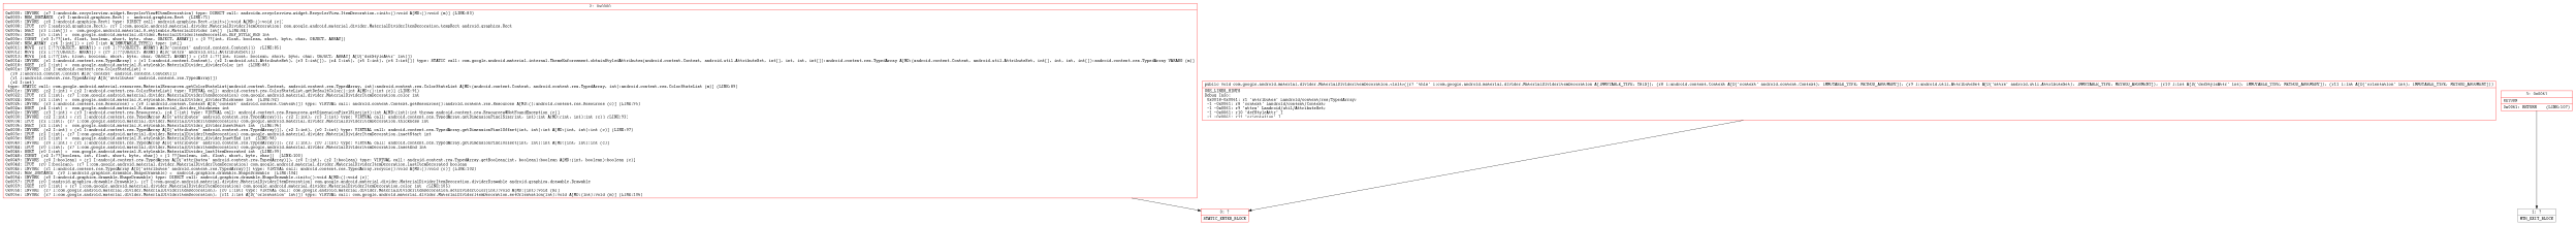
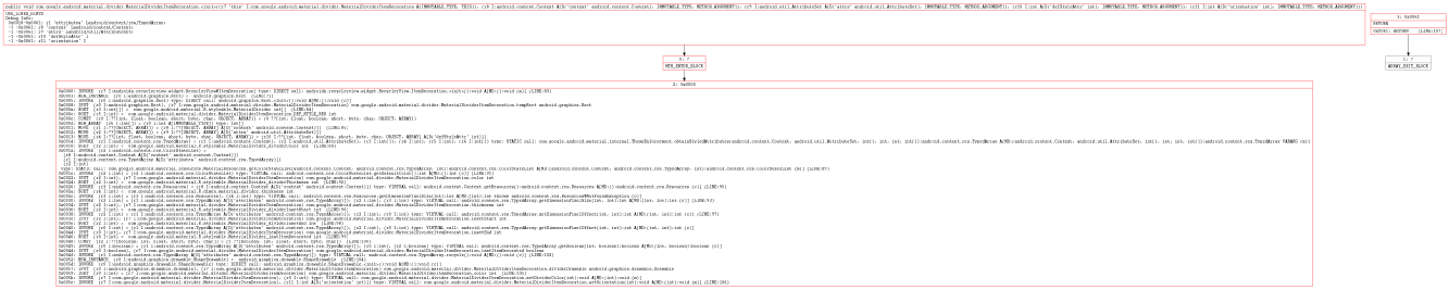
  digraph {
    fontname="Courier Prime"
    node [color=red fontname="Courier Prime" shape=record]
    edge [fontname="Courier Prime"]
-   n1 [label="{0\:\ ?|STATIC_ENTER_BLOCK\l}"]
+   n1 [label="{0\:\ ?|MTH_ENTER_BLOCK\l}"]
    n2 [label="{2\:\ 0x0000|0x0000: INVOKE  (r7 I:androidx.recyclerview.widget.RecyclerView$ItemDecoration) type: DIRECT call: androidx.recyclerview.widget.RecyclerView.ItemDecoration.\<init\>():void A[MD:():void (m)] (LINE:83)\l0x0003: NEW_INSTANCE  (r0 I:android.graphics.Rect) =  android.graphics.Rect  (LINE:71)\l0x0005: INVOKE  (r0 I:android.graphics.Rect) type: DIRECT call: android.graphics.Rect.\<init\>():void A[MD:():void (c)]\l0x0008: IPUT  (r0 I:android.graphics.Rect), (r7 I:com.google.android.material.divider.MaterialDividerItemDecoration) com.google.android.material.divider.MaterialDividerItemDecoration.tempRect android.graphics.Rect \l0x000a: SGET  (r3 I:int[]) =  com.google.android.material.R.styleable.MaterialDivider int[]  (LINE:84)\l0x000c: SGET  (r5 I:int) =  com.google.android.material.divider.MaterialDividerItemDecoration.DEF_STYLE_RES int \l0x000e: CONST  (r0 I:??[int, float, boolean, short, byte, char, OBJECT, ARRAY]) = (0 ??[int, float, boolean, short, byte, char, OBJECT, ARRAY]) \l0x000f: NEW_ARRAY  (r6 I:int[]) = (r0 I:int A[IMMUTABLE_TYPE]) type: int[] \l0x0011: MOVE  (r1 I:??[OBJECT, ARRAY]) = (r8 I:??[OBJECT, ARRAY] A[D('context' android.content.Context)])  (LINE:85)\l0x0012: MOVE  (r2 I:??[OBJECT, ARRAY]) = (r9 I:??[OBJECT, ARRAY] A[D('attrs' android.util.AttributeSet)]) \l0x0013: MOVE  (r4 I:??[int, float, boolean, short, byte, char, OBJECT, ARRAY]) = (r10 I:??[int, float, boolean, short, byte, char, OBJECT, ARRAY] A[D('defStyleAttr' int)]) \l0x0014: INVOKE  (r1 I:android.content.res.TypedArray) = (r1 I:android.content.Context), (r2 I:android.util.AttributeSet), (r3 I:int[]), (r4 I:int), (r5 I:int), (r6 I:int[]) type: STATIC call: com.google.android.material.internal.ThemeEnforcement.obtainStyledAttributes(android.content.Context, android.util.AttributeSet, int[], int, int, int[]):android.content.res.TypedArray A[MD:(android.content.Context, android.util.AttributeSet, int[], int, int, int[]):android.content.res.TypedArray VARARG (m)]\l0x0018: SGET  (r2 I:int) =  com.google.android.material.R.styleable.MaterialDivider_dividerColor int  (LINE:88)\l0x001a: INVOKE  (r2 I:android.content.res.ColorStateList) = \l  (r8 I:android.content.Context A[D('context' android.content.Context)])\l  (r1 I:android.content.res.TypedArray A[D('attributes' android.content.res.TypedArray)])\l  (r2 I:int)\l type: STATIC call: com.google.android.material.resources.MaterialResources.getColorStateList(android.content.Context, android.content.res.TypedArray, int):android.content.res.ColorStateList A[MD:(android.content.Context, android.content.res.TypedArray, int):android.content.res.ColorStateList (m)] (LINE:89)\l0x001e: INVOKE  (r2 I:int) = (r2 I:android.content.res.ColorStateList) type: VIRTUAL call: android.content.res.ColorStateList.getDefaultColor():int A[MD:():int (c)] (LINE:91)\l0x0022: IPUT  (r2 I:int), (r7 I:com.google.android.material.divider.MaterialDividerItemDecoration) com.google.android.material.divider.MaterialDividerItemDecoration.color int \l0x0024: SGET  (r2 I:int) =  com.google.android.material.R.styleable.MaterialDivider_dividerThickness int  (LINE:92)\l0x0026: INVOKE  (r3 I:android.content.res.Resources) = (r8 I:android.content.Context A[D('context' android.content.Context)]) type: VIRTUAL call: android.content.Context.getResources():android.content.res.Resources A[MD:():android.content.res.Resources (c)] (LINE:95)\l0x002a: SGET  (r4 I:int) =  com.google.android.material.R.dimen.material_divider_thickness int \l0x002c: INVOKE  (r3 I:int) = (r3 I:android.content.res.Resources), (r4 I:int) type: VIRTUAL call: android.content.res.Resources.getDimensionPixelSize(int):int A[MD:(int):int throws android.content.res.Resources$NotFoundException (c)]\l0x0030: INVOKE  (r2 I:int) = (r1 I:android.content.res.TypedArray A[D('attributes' android.content.res.TypedArray)]), (r2 I:int), (r3 I:int) type: VIRTUAL call: android.content.res.TypedArray.getDimensionPixelSize(int, int):int A[MD:(int, int):int (c)] (LINE:93)\l0x0034: IPUT  (r2 I:int), (r7 I:com.google.android.material.divider.MaterialDividerItemDecoration) com.google.android.material.divider.MaterialDividerItemDecoration.thickness int \l0x0036: SGET  (r2 I:int) =  com.google.android.material.R.styleable.MaterialDivider_dividerInsetStart int  (LINE:96)\l0x0038: INVOKE  (r2 I:int) = (r1 I:android.content.res.TypedArray A[D('attributes' android.content.res.TypedArray)]), (r2 I:int), (r0 I:int) type: VIRTUAL call: android.content.res.TypedArray.getDimensionPixelOffset(int, int):int A[MD:(int, int):int (c)] (LINE:97)\l0x003c: IPUT  (r2 I:int), (r7 I:com.google.android.material.divider.MaterialDividerItemDecoration) com.google.android.material.divider.MaterialDividerItemDecoration.insetStart int \l0x003e: SGET  (r2 I:int) =  com.google.android.material.R.styleable.MaterialDivider_dividerInsetEnd int  (LINE:98)\l0x0040: INVOKE  (r0 I:int) = (r1 I:android.content.res.TypedArray A[D('attributes' android.content.res.TypedArray)]), (r2 I:int), (r0 I:int) type: VIRTUAL call: android.content.res.TypedArray.getDimensionPixelOffset(int, int):int A[MD:(int, int):int (c)]\l0x0044: IPUT  (r0 I:int), (r7 I:com.google.android.material.divider.MaterialDividerItemDecoration) com.google.android.material.divider.MaterialDividerItemDecoration.insetEnd int \l0x0046: SGET  (r0 I:int) =  com.google.android.material.R.styleable.MaterialDivider_lastItemDecorated int  (LINE:99)\l0x0048: CONST  (r2 I:??[boolean, int, float, short, byte, char]) = (1 ??[boolean, int, float, short, byte, char])  (LINE:100)\l0x0049: INVOKE  (r0 I:boolean) = (r1 I:android.content.res.TypedArray A[D('attributes' android.content.res.TypedArray)]), (r0 I:int), (r2 I:boolean) type: VIRTUAL call: android.content.res.TypedArray.getBoolean(int, boolean):boolean A[MD:(int, boolean):boolean (c)]\l0x004d: IPUT  (r0 I:boolean), (r7 I:com.google.android.material.divider.MaterialDividerItemDecoration) com.google.android.material.divider.MaterialDividerItemDecoration.lastItemDecorated boolean \l0x004f: INVOKE  (r1 I:android.content.res.TypedArray A[D('attributes' android.content.res.TypedArray)]) type: VIRTUAL call: android.content.res.TypedArray.recycle():void A[MD:():void (c)] (LINE:102)\l0x0052: NEW_INSTANCE  (r0 I:android.graphics.drawable.ShapeDrawable) =  android.graphics.drawable.ShapeDrawable  (LINE:104)\l0x0054: INVOKE  (r0 I:android.graphics.drawable.ShapeDrawable) type: DIRECT call: android.graphics.drawable.ShapeDrawable.\<init\>():void A[MD:():void (c)]\l0x0057: IPUT  (r0 I:android.graphics.drawable.Drawable), (r7 I:com.google.android.material.divider.MaterialDividerItemDecoration) com.google.android.material.divider.MaterialDividerItemDecoration.dividerDrawable android.graphics.drawable.Drawable \l0x0059: IGET  (r0 I:int) = (r7 I:com.google.android.material.divider.MaterialDividerItemDecoration) com.google.android.material.divider.MaterialDividerItemDecoration.color int  (LINE:105)\l0x005b: INVOKE  (r7 I:com.google.android.material.divider.MaterialDividerItemDecoration), (r0 I:int) type: VIRTUAL call: com.google.android.material.divider.MaterialDividerItemDecoration.setDividerColor(int):void A[MD:(int):void (m)]\l0x005e: INVOKE  (r7 I:com.google.android.material.divider.MaterialDividerItemDecoration), (r11 I:int A[D('orientation' int)]) type: VIRTUAL call: com.google.android.material.divider.MaterialDividerItemDecoration.setOrientation(int):void A[MD:(int):void (m)] (LINE:106)\l}"]
    n3 [label="{3\:\ 0x0061|RETURN\l|0x0061: RETURN    (LINE:107)\l}"]
-   n4 [color=gray40 label="{1\:\ ?|MTH_EXIT_BLOCK\l}"]
+   n4 [color=gray40 label="{1\:\ ?|ARRAY_EXIT_BLOCK\l}"]
    n5 [label="{public void com.google.android.material.divider.MaterialDividerItemDecoration.\<init\>((r7 'this' I:com.google.android.material.divider.MaterialDividerItemDecoration A[IMMUTABLE_TYPE, THIS]), (r8 I:android.content.Context A[D('context' android.content.Context), IMMUTABLE_TYPE, METHOD_ARGUMENT]), (r9 I:android.util.AttributeSet A[D('attrs' android.util.AttributeSet), IMMUTABLE_TYPE, METHOD_ARGUMENT]), (r10 I:int A[D('defStyleAttr' int), IMMUTABLE_TYPE, METHOD_ARGUMENT]), (r11 I:int A[D('orientation' int), IMMUTABLE_TYPE, METHOD_ARGUMENT]))  | USE_LINES_HINTS\lDebug Info:\l  0x0018\-0x0061: r1 'attributes' Landroid\/content\/res\/TypedArray;\l  \-1 \-0x0061: r8 'context' Landroid\/content\/Context;\l  \-1 \-0x0061: r9 'attrs' Landroid\/util\/AttributeSet;\l  \-1 \-0x0061: r10 'defStyleAttr' I\l  \-1 \-0x0061: r11 'orientation' I\l}"]
-   n2 -> n1
+   n1 -> n2
    n3 -> n4
    n5 -> n1
  }
